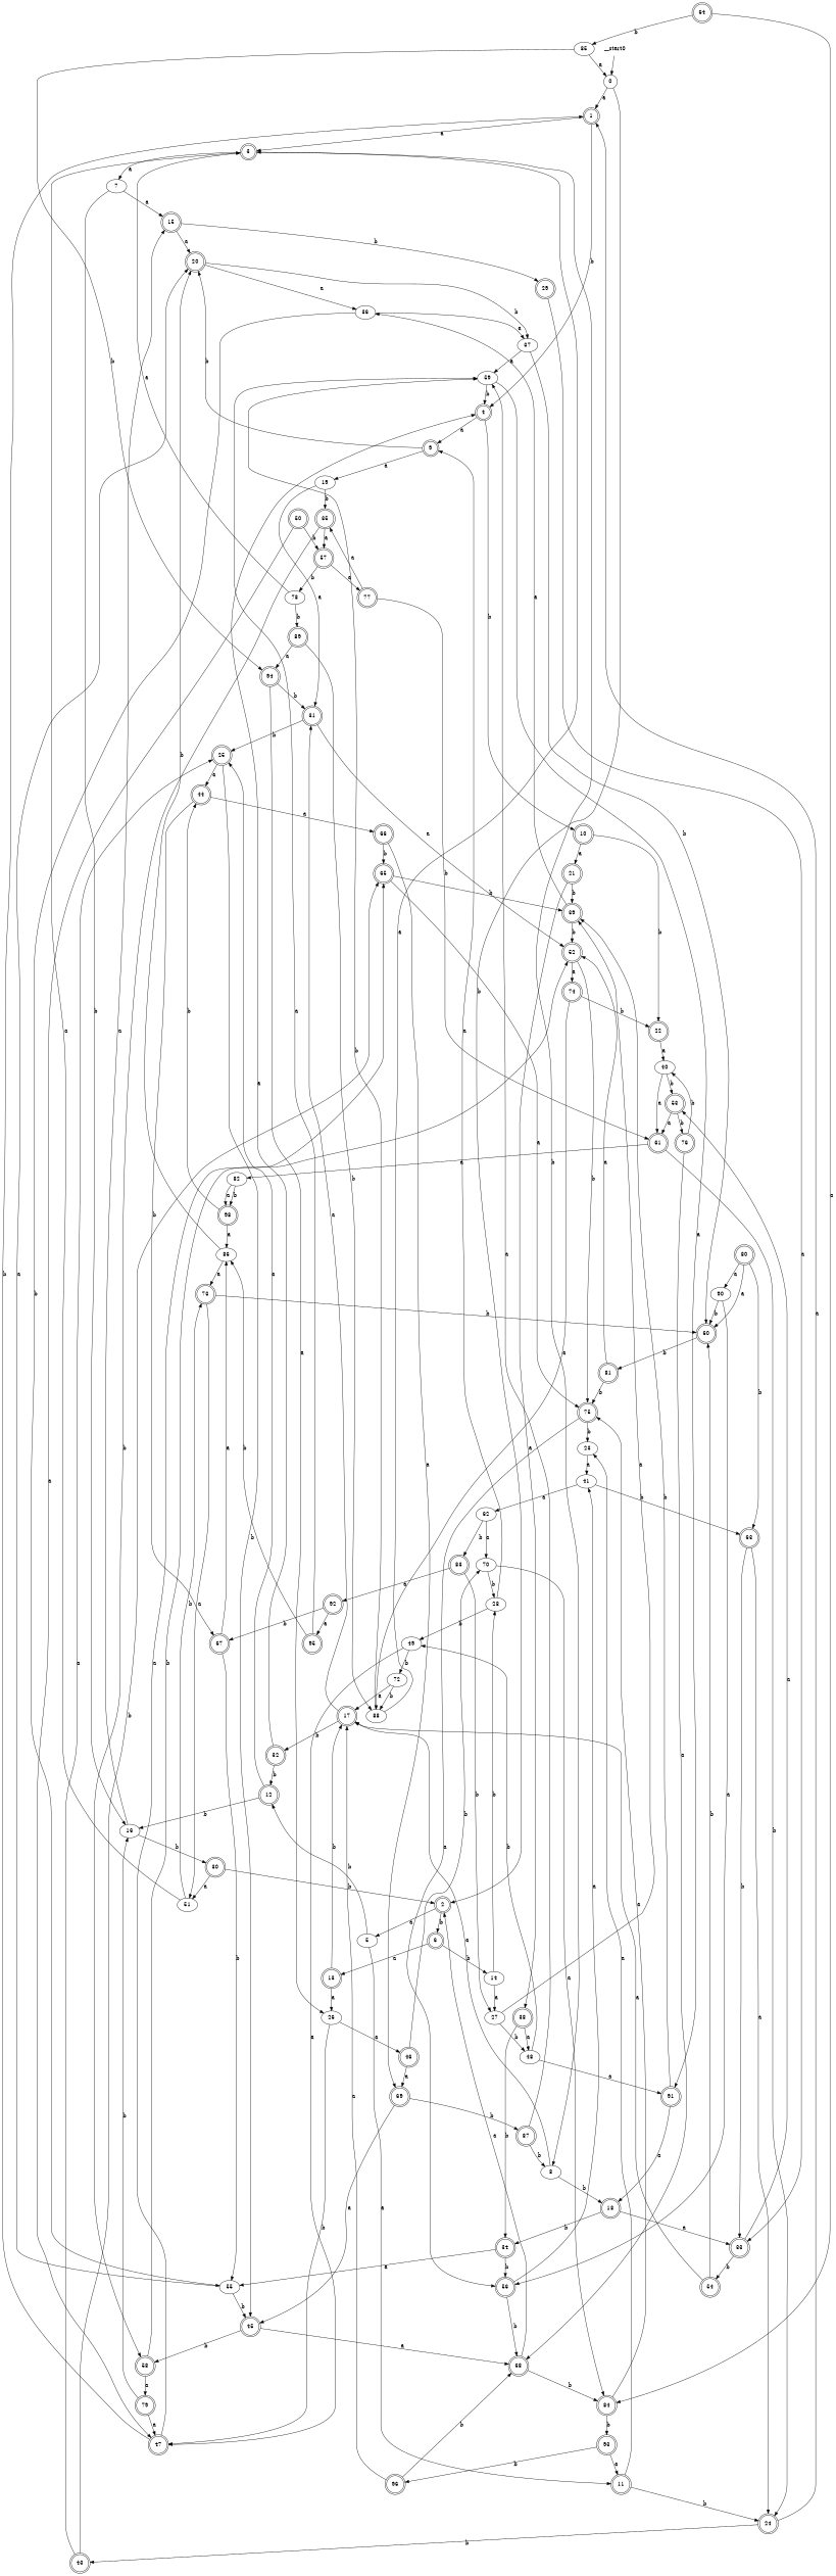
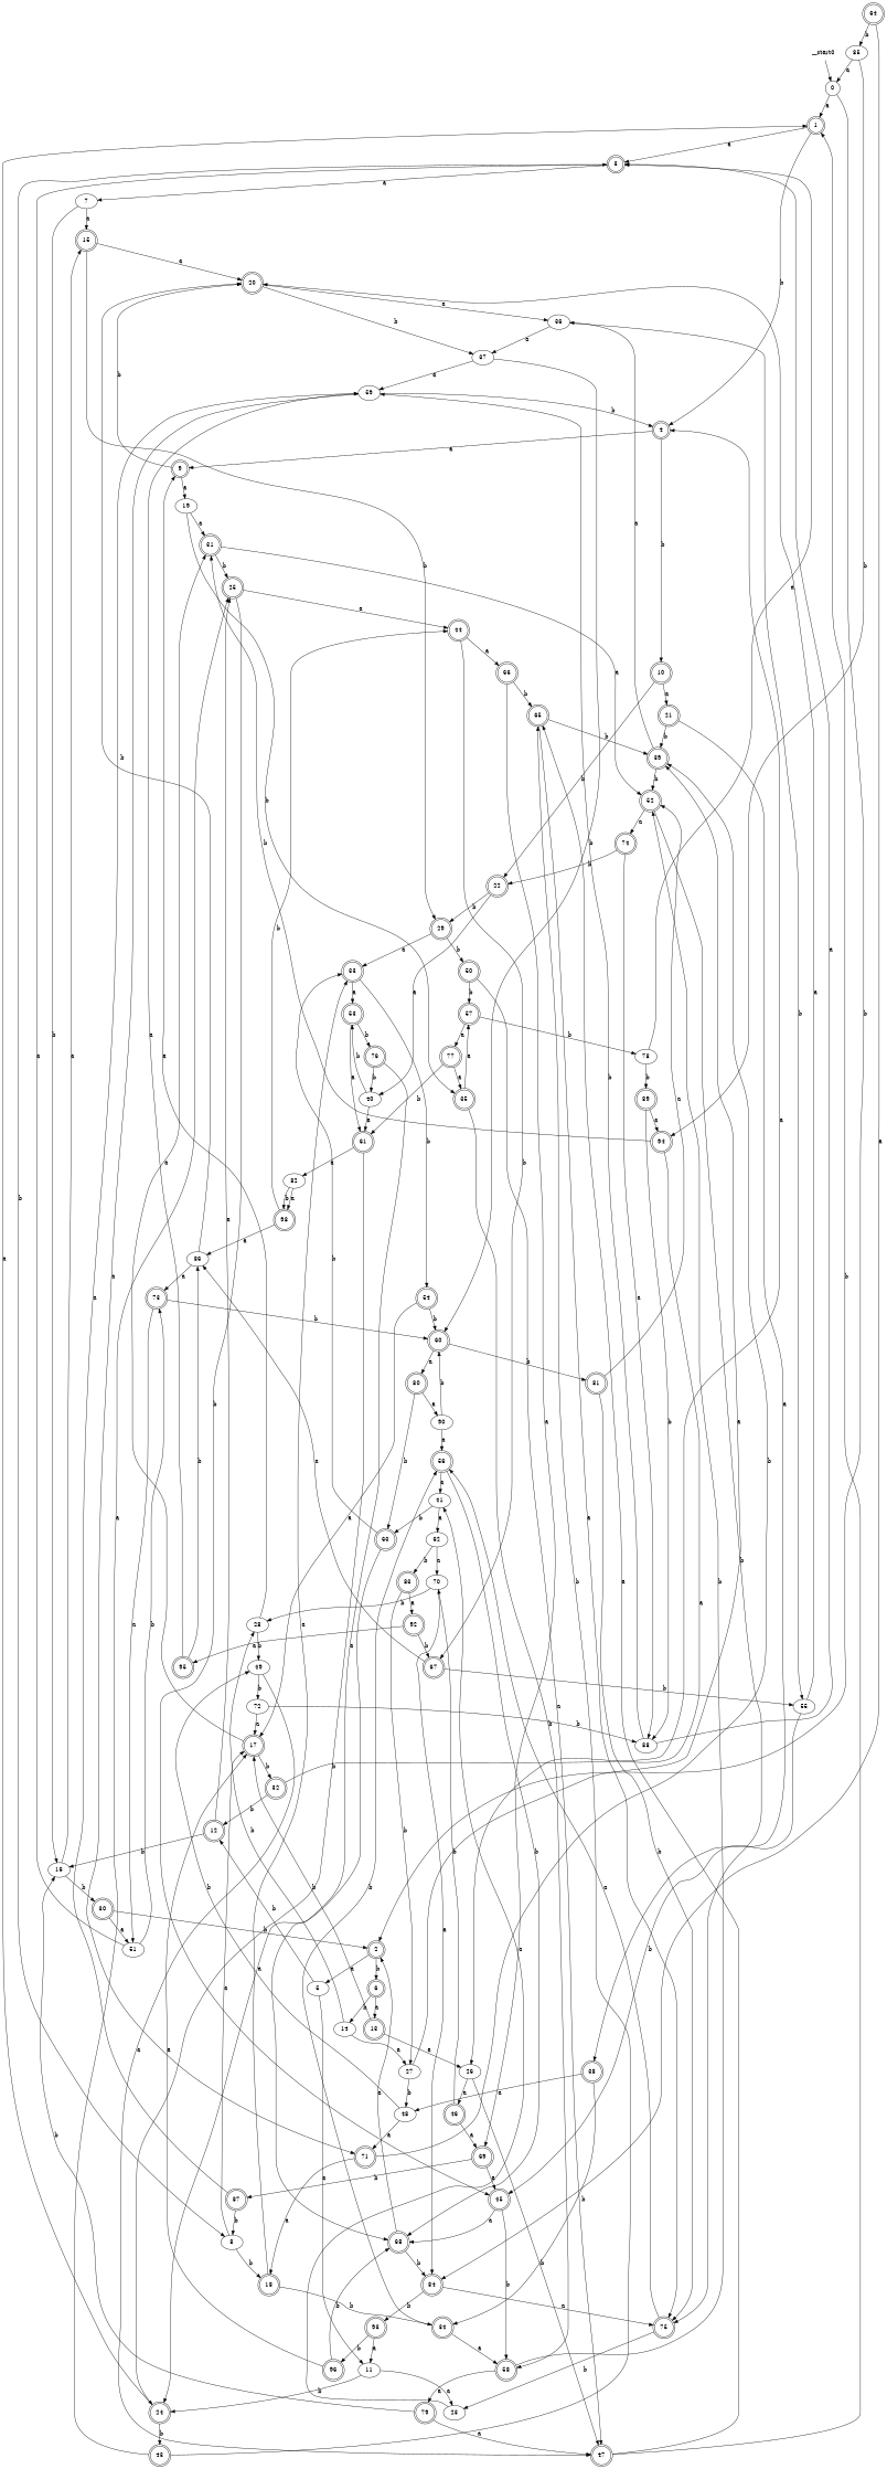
  digraph {
    node [shape=doublecircle]
    __start0 [shape=none]
    0 [shape=circle]
    1
    2
    3
    4
    5 [shape=""]
    6
    7 [shape=""]
    8 [shape=""]
    9
    10
-   11
+   11 [shape=ellipse]
    12
    13
    14 [shape=""]
    15
    16 [shape=""]
    17
    18
    19 [shape=""]
    20
    21
    22
    23 [shape=""]
    24
    25
    26 [shape=""]
    27 [shape=""]
    28 [shape=""]
    29
    30
    31
    32
    33
    34
    35
    36 [shape=""]
    37 [shape=""]
    38
    39
    40 [shape=""]
    41 [shape=""]
    43
    44
    45
    46
    47
    48 [shape=""]
    49 [shape=""]
    50
    51 [shape=""]
    52
    53
    54
    55 [shape=""]
    56
    57
    58
    59 [shape=""]
    60
    61
    62 [shape=""]
    63
    65
    66
    67
    68
    69
    70 [shape=""]
-   71 [label=91]
+   71
    72 [shape=""]
    73
    74
    75
    76
    77
    78 [shape=""]
    79
    80
    81
    82 [shape=""]
    83
    64
    84
    85 [shape=""]
    86 [shape=""]
    87
    88 [shape=""]
    89
    90 [shape=""]
    n92 [label=98]
    92
    93
    94
    95
    96
    __start0 -> 0
    0 -> 1 [label=a]
    0 -> 2 [label=b]
    1 -> 3 [label=a]
    1 -> 4 [label=b]
    2 -> 5 [label=a]
    2 -> 6 [label=b]
    3 -> 7 [label=a]
    3 -> 8 [label=b]
    4 -> 9 [label=a]
    4 -> 10 [label=b]
    5 -> 11 [label=a]
    5 -> 12 [label=b]
    6 -> 13 [label=a]
    6 -> 14 [label=b]
    7 -> 15 [label=a]
    7 -> 16 [label=b]
    8 -> 17 [label=a]
    8 -> 18 [label=b]
    9 -> 19 [label=a]
    9 -> 20 [label=b]
    10 -> 21 [label=a]
    10 -> 22 [label=b]
    11 -> 23 [label=a]
    11 -> 24 [label=b]
    12 -> 16 [label=b]
    12 -> 25 [label=a]
    13 -> 17 [label=b]
    13 -> 26 [label=a]
    14 -> 27 [label=a]
    14 -> 28 [label=b]
    15 -> 20 [label=a]
    15 -> 29 [label=b]
    16 -> 15 [label=a]
    16 -> 30 [label=b]
    17 -> 31 [label=a]
    17 -> 32 [label=b]
    18 -> 33 [label=a]
    18 -> 34 [label=b]
    19 -> 31 [label=a]
    19 -> 35 [label=b]
    20 -> 36 [label=a]
    20 -> 37 [label=b]
    21 -> 38 [label=a]
    21 -> 39 [label=b]
+   22 -> 29 [label=b]
    22 -> 40 [label=a]
    23 -> 41 [label=a]
    24 -> 1 [label=a]
    24 -> 43 [label=b]
    25 -> 44 [label=a]
    25 -> 45 [label=b]
    26 -> 46 [label=a]
    26 -> 47 [label=b]
    27 -> 39 [label=a]
    27 -> 48 [label=b]
    28 -> 9 [label=a]
    28 -> 49 [label=b]
    29 -> 33 [label=a]
+   29 -> 50 [label=b]
    30 -> 2 [label=b]
    30 -> 51 [label=a]
    31 -> 25 [label=b]
    31 -> 52 [label=a]
    32 -> 4 [label=a]
    32 -> 12 [label=b]
    33 -> 53 [label=a]
    33 -> 54 [label=b]
-   34 -> 55 [label=a]
+   34 -> 58 [label=a]
    34 -> 56 [label=b]
    35 -> 57 [label=a]
    35 -> 58 [label=b]
    36 -> 37 [label=a]
    36 -> 55 [label=b]
    37 -> 59 [label=a]
    37 -> 60 [label=b]
    38 -> 34 [label=b]
    38 -> 48 [label=a]
    39 -> 36 [label=a]
    39 -> 52 [label=b]
    40 -> 53 [label=b]
    40 -> 61 [label=a]
    41 -> 62 [label=a]
    41 -> 63 [label=b]
    43 -> 25 [label=a]
    43 -> 65 [label=b]
    44 -> 66 [label=a]
    44 -> 67 [label=b]
    45 -> 58 [label=b]
    45 -> 68 [label=a]
    46 -> 69 [label=a]
    46 -> 70 [label=b]
    47 -> 1 [label=b]
    47 -> 65 [label=a]
    48 -> 49 [label=b]
    48 -> 71 [label=a]
    49 -> 47 [label=a]
    49 -> 72 [label=b]
    50 -> 47 [label=a]
    50 -> 57 [label=b]
    51 -> 3 [label=a]
    51 -> 73 [label=b]
    52 -> 74 [label=a]
    52 -> 75 [label=b]
    53 -> 61 [label=a]
    53 -> 76 [label=b]
    54 -> 17 [label=a]
    54 -> 60 [label=b]
    55 -> 20 [label=a]
    55 -> 45 [label=b]
    56 -> 41 [label=a]
    56 -> 68 [label=b]
    57 -> 77 [label=a]
    57 -> 78 [label=b]
    58 -> 52 [label=b]
    58 -> 79 [label=a]
    59 -> 4 [label=b]
    59 -> 71 [label=a]
-   80 -> 60 [label=a]
+   60 -> 80 [label=a]
    60 -> 81 [label=b]
    61 -> 24 [label=b]
    61 -> 82 [label=a]
    62 -> 70 [label=a]
    62 -> 83 [label=b]
    63 -> 24 [label=a]
    63 -> 33 [label=b]
    65 -> 39 [label=b]
    65 -> 75 [label=a]
    66 -> 65 [label=b]
    66 -> 69 [label=a]
    67 -> 55 [label=b]
    67 -> 86 [label=a]
    68 -> 2 [label=a]
    68 -> 84 [label=b]
    69 -> 45 [label=a]
    69 -> 87 [label=b]
    70 -> 28 [label=b]
    70 -> 84 [label=a]
    71 -> 18 [label=a]
    71 -> 39 [label=b]
    72 -> 17 [label=a]
    72 -> 88 [label=b]
    73 -> 51 [label=a]
    73 -> 60 [label=b]
    74 -> 22 [label=b]
    74 -> 88 [label=a]
    75 -> 23 [label=b]
    75 -> 56 [label=a]
    76 -> 40 [label=b]
    76 -> 68 [label=a]
    77 -> 35 [label=a]
    77 -> 61 [label=b]
    78 -> 3 [label=a]
    78 -> 89 [label=b]
    79 -> 16 [label=b]
    79 -> 47 [label=a]
    80 -> 63 [label=b]
    80 -> 90 [label=a]
    81 -> 52 [label=a]
    81 -> 75 [label=b]
    82 -> n92 [label=a]
    82 -> n92 [label=b]
    83 -> 27 [label=b]
    83 -> 92 [label=a]
    64 -> 84 [label=a]
    64 -> 85 [label=b]
    84 -> 75 [label=a]
    84 -> 93 [label=b]
    85 -> 0 [label=a]
    85 -> 94 [label=b]
    86 -> 20 [label=b]
    86 -> 73 [label=a]
    87 -> 8 [label=b]
    87 -> 59 [label=a]
    88 -> 3 [label=a]
    88 -> 59 [label=b]
    89 -> 88 [label=b]
    89 -> 94 [label=a]
    90 -> 56 [label=a]
    90 -> 60 [label=b]
    n92 -> 44 [label=b]
    n92 -> 86 [label=a]
    92 -> 67 [label=b]
    92 -> 95 [label=a]
    93 -> 11 [label=a]
    93 -> 96 [label=b]
    94 -> 26 [label=a]
    94 -> 31 [label=b]
    95 -> 59 [label=a]
    95 -> 86 [label=b]
    96 -> 17 [label=a]
    96 -> 68 [label=b]
  }
